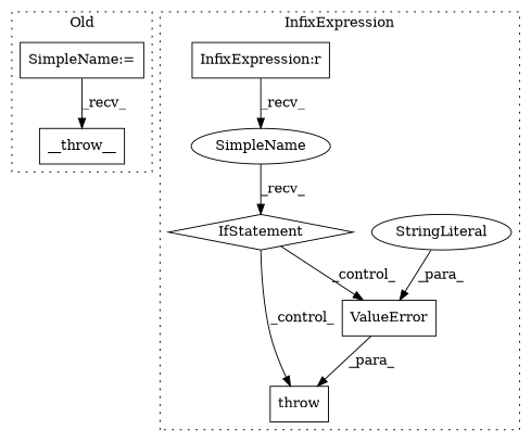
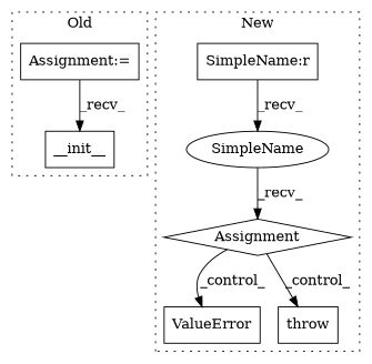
  digraph {
    node [a=32 shape=box]
-   n1 [l="9,1" label=__throw__ s="2113,2126"]
-   n2 [a=7 l=9 label="SimpleName:=" s=2088]
+   n1 [l="9,1" label=__init__ s="2113,2126"]
+   n2 [a=7 l=9 label="Assignment:=" s=2088]
    n3 [l="11,1" label=ValueError s="2875,2912"]
-   n4 [a=45 l=26 label=StringLiteral s=2886 shape=ellipse]
    n5 [a=53 l=6 label=throw s=2869]
    n6 [a=42 label=SimpleName shape=ellipse]
-   n7 [a=25 l="4,2" label=IfStatement s="2849,2859" shape=diamond]
-   n8 [a=27 l=4 label="InfixExpression:r" s=2854]
+   n7 [a=25 l="4,2" label=Assignment s="2849,2859" shape=diamond]
+   n8 [a=27 l=4 label="SimpleName:r" s=2854]
    subgraph cluster_1 {
      label=Old
      style=dotted
      n1
      n2
    }
    subgraph cluster_2 {
-     label=InfixExpression
+     label=New
      style=dotted
      n3
-     n4
      n5
      n6
      n7
      n8
    }
    n2 -> n1 [label=_recv_]
-   n3 -> n5 [label=_para_]
-   n4 -> n3 [label=_para_]
    n6 -> n7 [label=_recv_]
    n7 -> n3 [label=_control_]
    n7 -> n5 [label=_control_]
    n8 -> n6 [label=_recv_]
  }
